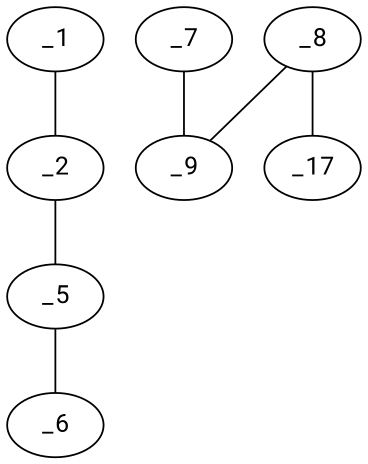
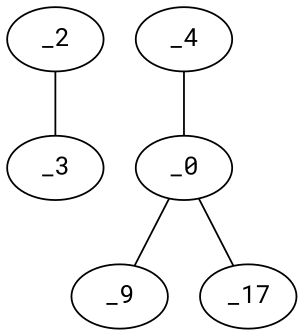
  graph {
    fontname="Roboto Mono"
    node [charge=0 chem=1 fontname="Roboto Mono" symbol="C  " x=2.866 y=-1.067]
    edge [fontname="Roboto Mono" valence=1]
-   _1 [chem=2 symbol="O  " x=2]
    _2 [y=-0.567]
-   _3 [x=3.7321 label=_5]
-   _6 [chem=4 symbol="N  " x=3.2321 y=-1.933]
-   _8 [x=3.732 y=0.933]
-   _7 [x=4.5981 y=-0.567]
+   _3 [x=3.7321]
+   _4 [chem=4 symbol="N  " y=0.433]
+   _8 [x=3.732 y=0.933 label=_0]
    _9 [chem=4 symbol="N  " x=4.5981 y=0.433]
    n9 [chem=2 label=_17 symbol="O  " x=3.732 y=1.933]
-   _1 -- _2 [valence=2]
    _2 -- _3
-   _3 -- _6
+   _4 -- _8
    _8 -- _9
    _8 -- n9 [valence=2]
-   _7 -- _9 [valence=2]
  }
